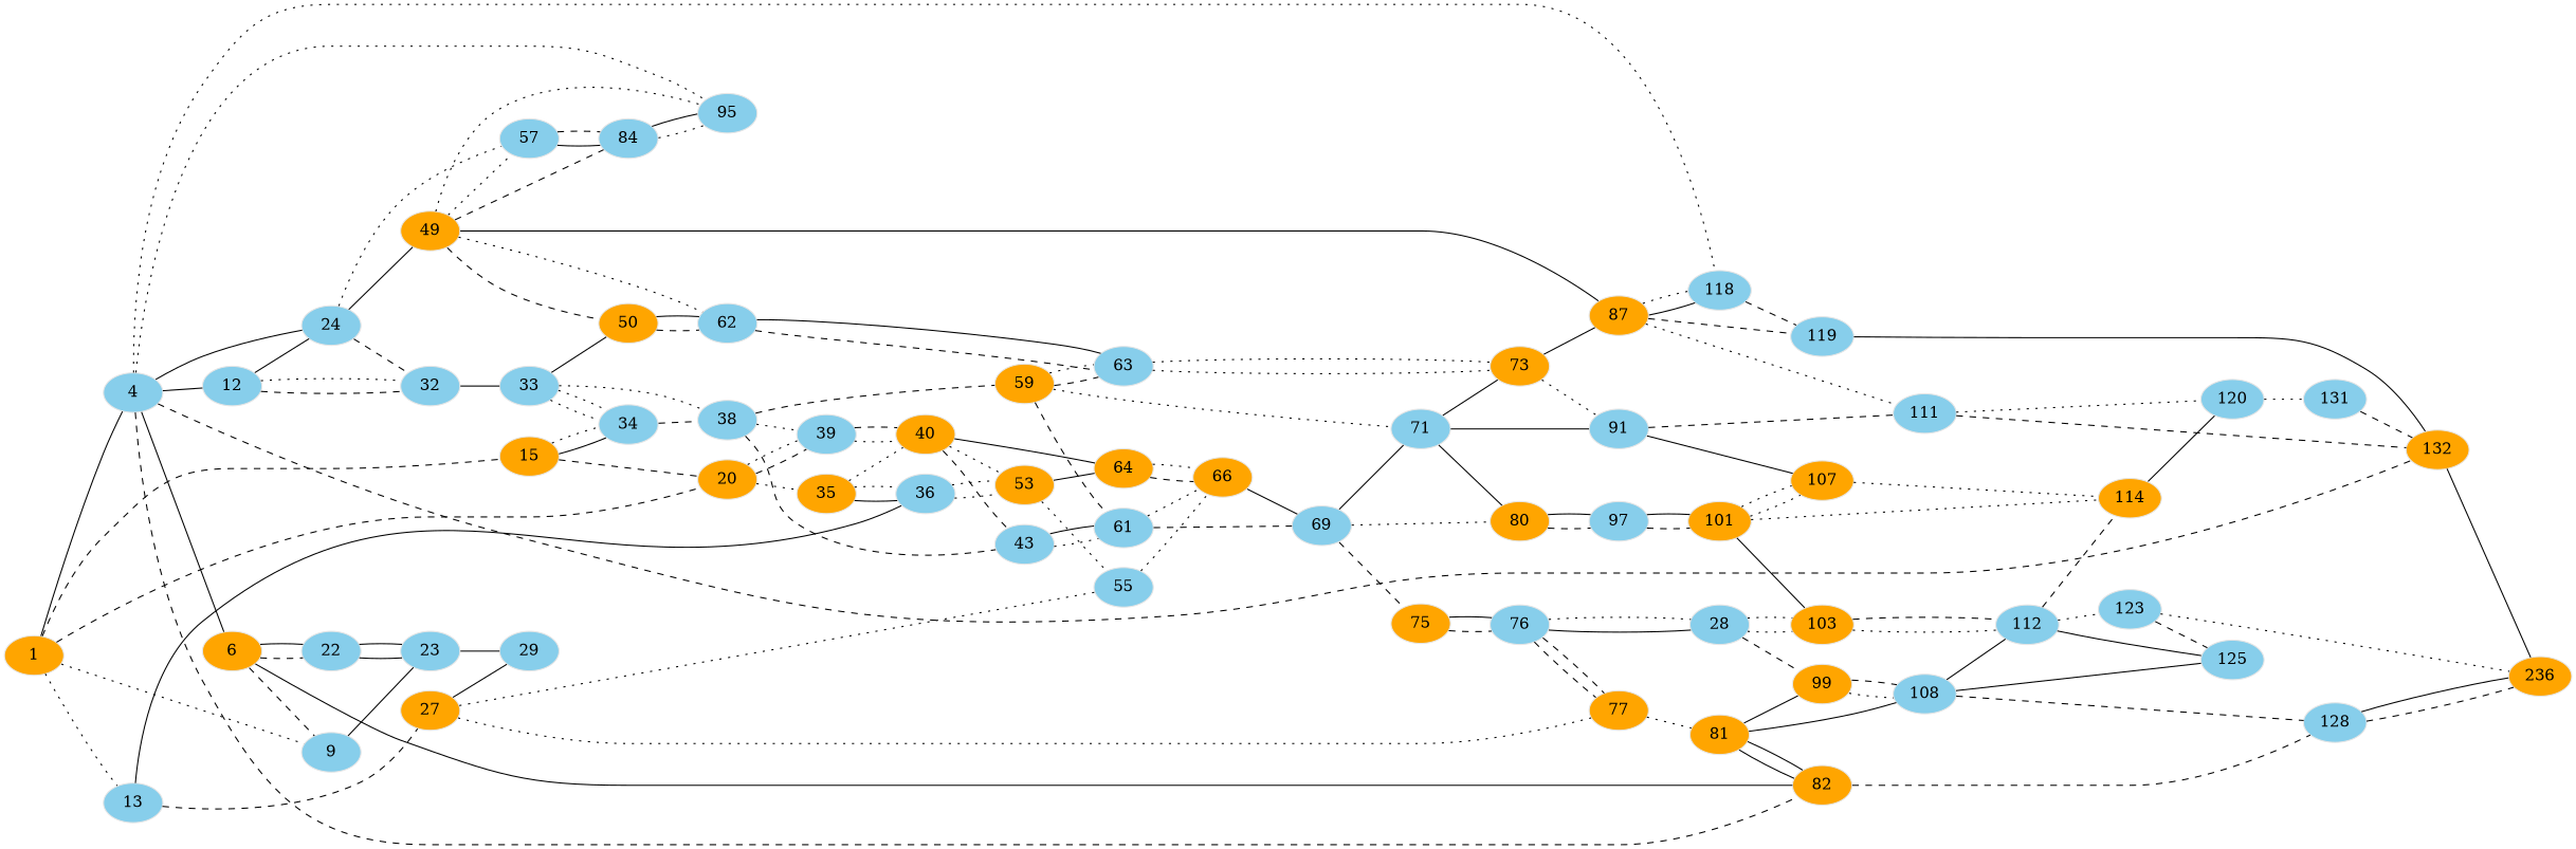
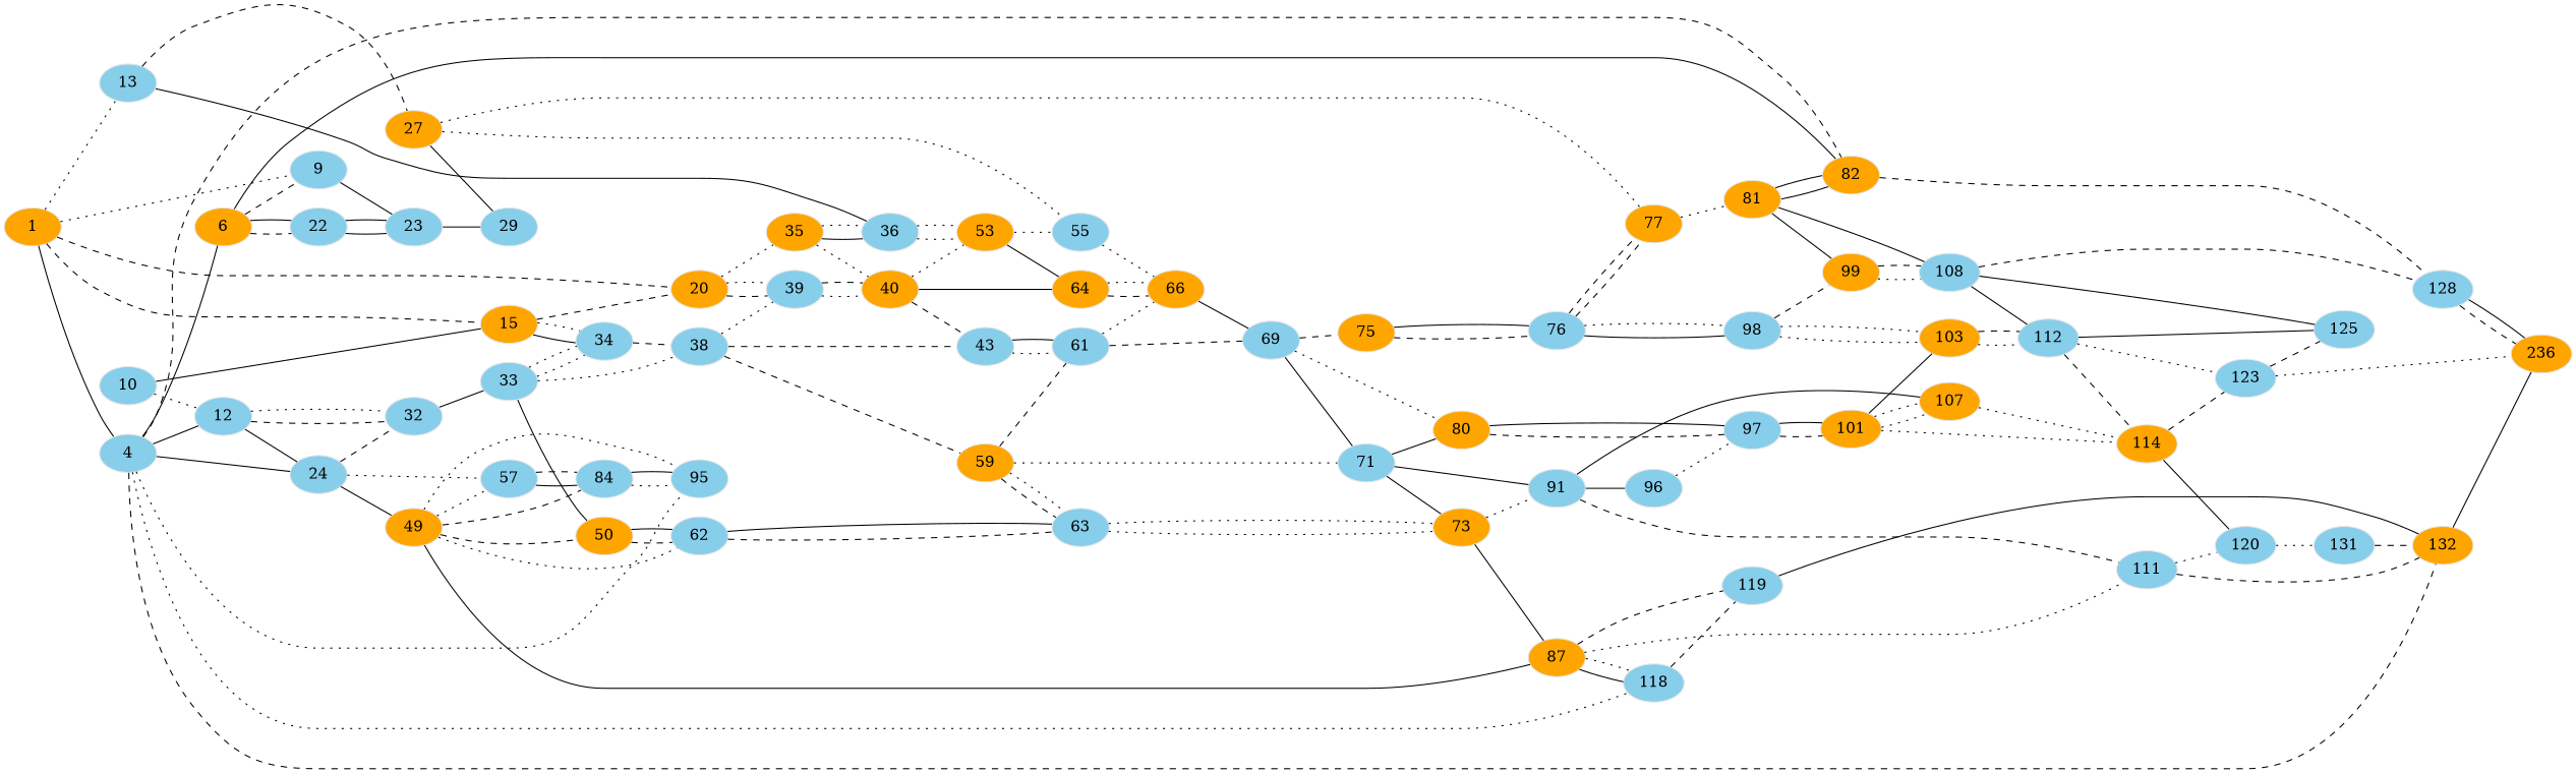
  graph {
    rankdir=LR
    node [color=gray90 fillcolor=skyblue style=filled]
    edge [style=dotted]
    1 [fillcolor=orange super="+8+2"]
    4 [super="+5"]
    9
    15 [fillcolor=orange super="+16"]
    n5 [label=13 super="+26"]
    20 [fillcolor=orange super="+21"]
    6 [fillcolor=orange super="+7"]
    12 [super="+13"]
    24 [super="+37+25"]
    82 [fillcolor=orange super="+83"]
    95
    118
    132 [fillcolor=orange super="+133+134"]
    23
    34
    27 [fillcolor=orange super="+28+51"]
    36
    35 [fillcolor=orange super="+41"]
    39
    22
    32
    49 [fillcolor=orange super="+58"]
    57
    128
    119
    n26 [fillcolor=orange label=236]
    29
+   10 [super="+11"]
    33 [super="+45"]
    38 [super="+42"]
    55
    77 [fillcolor=orange]
    53 [fillcolor=orange super="+54"]
    40 [fillcolor=orange super="+44"]
    50 [fillcolor=orange]
    62
    84
    87 [fillcolor=orange super="+88"]
    66 [fillcolor=orange super="+68"]
    81 [fillcolor=orange super="+90"]
    99 [fillcolor=orange]
    108 [super="+109"]
    43
    59 [fillcolor=orange super="+60"]
    64 [fillcolor=orange]
    61 [super="+65"]
    63
    71 [super="+74"]
    69 [super="+70+72"]
    111 [super="+129"]
    73 [fillcolor=orange super="+89"]
    80 [fillcolor=orange]
    91 [super="+92+105"]
    75 [fillcolor=orange]
    76
    97
+   96
    107 [fillcolor=orange]
-   98 [label=28]
+   98
    103 [fillcolor=orange]
    101 [fillcolor=orange super="+102"]
    112 [super="+116+113"]
    125
    120 [super="+130+121"]
    114 [fillcolor=orange super="+117+115"]
    123 [super="+126+124"]
    131
    1 -- 4 [style=solid]
    1 -- 9
    1 -- 15 [style=dashed]
    1 -- n5 [weight=2]
    1 -- 20 [style=dashed]
    4 -- 6 [style=solid]
    4 -- 12 [style=solid]
    4 -- 24 [style=solid]
    4 -- 82 [style=dashed]
    4 -- 95
    4 -- 118
    4 -- 132 [style=dashed]
    9 -- 23 [style=solid]
    15 -- 20 [style=dashed]
    15 -- 34 [style=solid]
    15 -- 34
    n5 -- 27 [style=dashed]
    n5 -- 36 [style=solid]
    20 -- 35
    20 -- 39 [style=dashed]
    20 -- 39
    6 -- 9 [style=dashed]
    6 -- 82 [style=solid]
    6 -- 22 [style=dashed]
    6 -- 22 [style=solid]
    12 -- 24 [style=solid]
    12 -- 32 [style=dashed]
    12 -- 32
    24 -- 32 [style=dashed]
    24 -- 49 [style=solid]
    24 -- 57
    82 -- 128 [style=dashed]
    118 -- 119 [style=dashed]
    132 -- n26 [style=solid]
    23 -- 29 [style=solid]
    34 -- 38 [style=dashed]
    27 -- 29 [style=solid weight=2]
    27 -- 55
    27 -- 77
    36 -- 53
    36 -- 53
    35 -- 36 [style=solid]
    35 -- 36
    35 -- 40 [weight=2]
    39 -- 40
    39 -- 40 [style=dashed]
    22 -- 23 [style=solid]
    22 -- 23 [style=solid]
    32 -- 33 [style=solid]
    49 -- 95
    49 -- 57
    49 -- 50 [style=dashed]
    49 -- 62
    49 -- 84 [style=dashed]
    49 -- 87 [style=solid]
    57 -- 84 [style=solid]
    57 -- 84 [style=dashed]
    128 -- n26 [style=dashed]
    128 -- n26 [style=solid]
    119 -- 132 [style=solid]
+   10 -- 15 [style=solid]
+   10 -- 12
    33 -- 34
    33 -- 34
    33 -- 38
    33 -- 50 [style=solid]
    38 -- 39
    38 -- 43 [style=dashed]
    38 -- 59 [style=dashed]
    55 -- 66
    77 -- 81
    53 -- 55
    53 -- 64 [style=solid]
    40 -- 53
    40 -- 43 [style=dashed]
    40 -- 64 [style=solid]
    50 -- 62 [style=dashed]
    50 -- 62 [style=solid]
    62 -- 63 [style=dashed]
    62 -- 63 [style=solid]
    84 -- 95
    84 -- 95 [style=solid]
    87 -- 118 [style=solid]
    87 -- 118
    87 -- 119 [style=dashed]
    87 -- 111
    66 -- 69 [style=solid]
    81 -- 82 [style=solid weight=2]
    81 -- 82 [style=solid]
    81 -- 99 [style=solid]
    81 -- 108 [style=solid]
    99 -- 108
    99 -- 108 [style=dashed]
    108 -- 128 [style=dashed]
    108 -- 112 [style=solid]
    108 -- 125 [style=solid]
    43 -- 61
    43 -- 61 [style=solid]
    59 -- 61 [style=dashed]
    59 -- 63 [style=dashed]
    59 -- 63
    59 -- 71
    64 -- 66 [style=dashed]
    64 -- 66
    61 -- 66
    61 -- 69 [style=dashed]
    63 -- 73
    63 -- 73
    71 -- 73 [style=solid]
    71 -- 80 [style=solid]
    71 -- 91 [style=solid]
    69 -- 71 [style=solid]
    69 -- 80
    69 -- 75 [style=dashed weight=2]
    111 -- 132 [style=dashed]
    111 -- 120
    73 -- 87 [style=solid]
    73 -- 91
    80 -- 97 [style=dashed]
    80 -- 97 [style=solid]
    91 -- 111 [style=dashed]
+   91 -- 96 [style=solid weight=2]
    91 -- 107 [style=solid]
    75 -- 76 [style=dashed]
    75 -- 76 [style=solid]
    76 -- 77 [style=dashed]
    76 -- 77 [style=dashed]
    76 -- 98 [style=solid]
    76 -- 98
    97 -- 101 [style=dashed]
    97 -- 101 [style=solid]
+   96 -- 97
    107 -- 114
    98 -- 99 [style=dashed]
    98 -- 103
    98 -- 103
    103 -- 112
    103 -- 112 [style=dashed]
    101 -- 107
    101 -- 107
    101 -- 103 [style=solid]
    101 -- 114
    112 -- 125 [style=solid]
    112 -- 114 [style=dashed]
    112 -- 123
    120 -- 131 [weight=2]
    114 -- 120 [style=solid weight=2]
+   114 -- 123 [style=dashed]
    123 -- n26
    123 -- 125 [style=dashed]
    131 -- 132 [style=dashed]
  }
